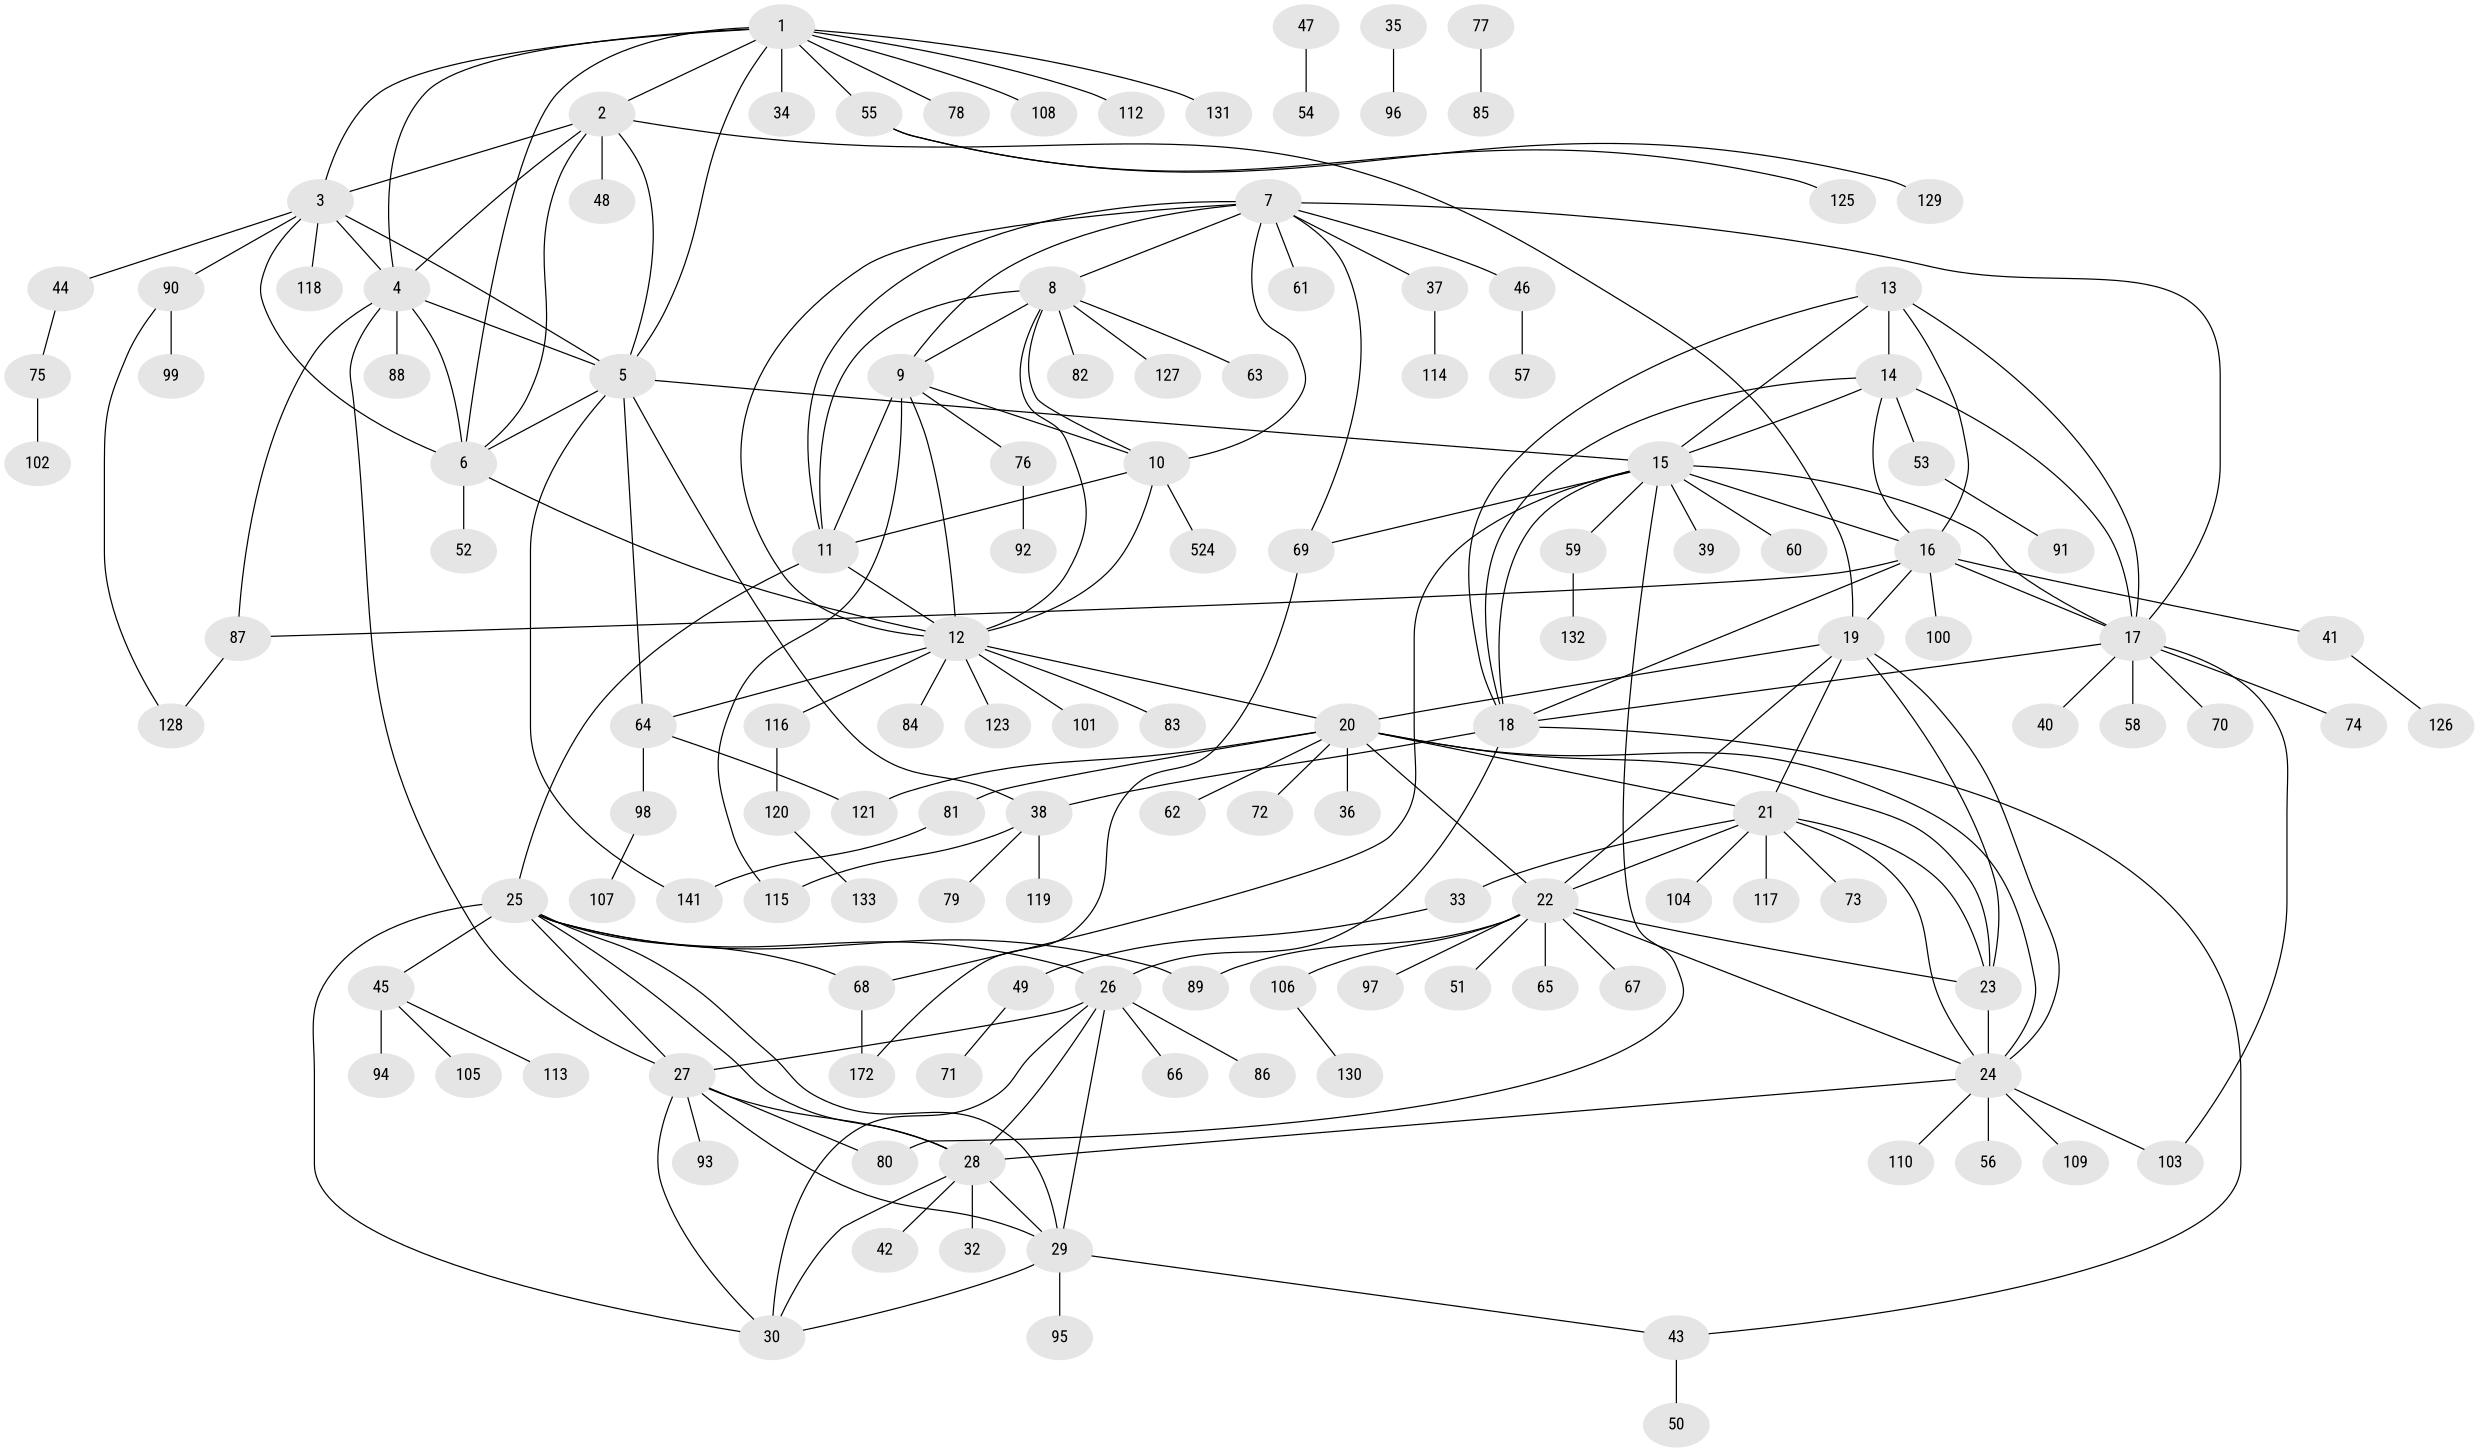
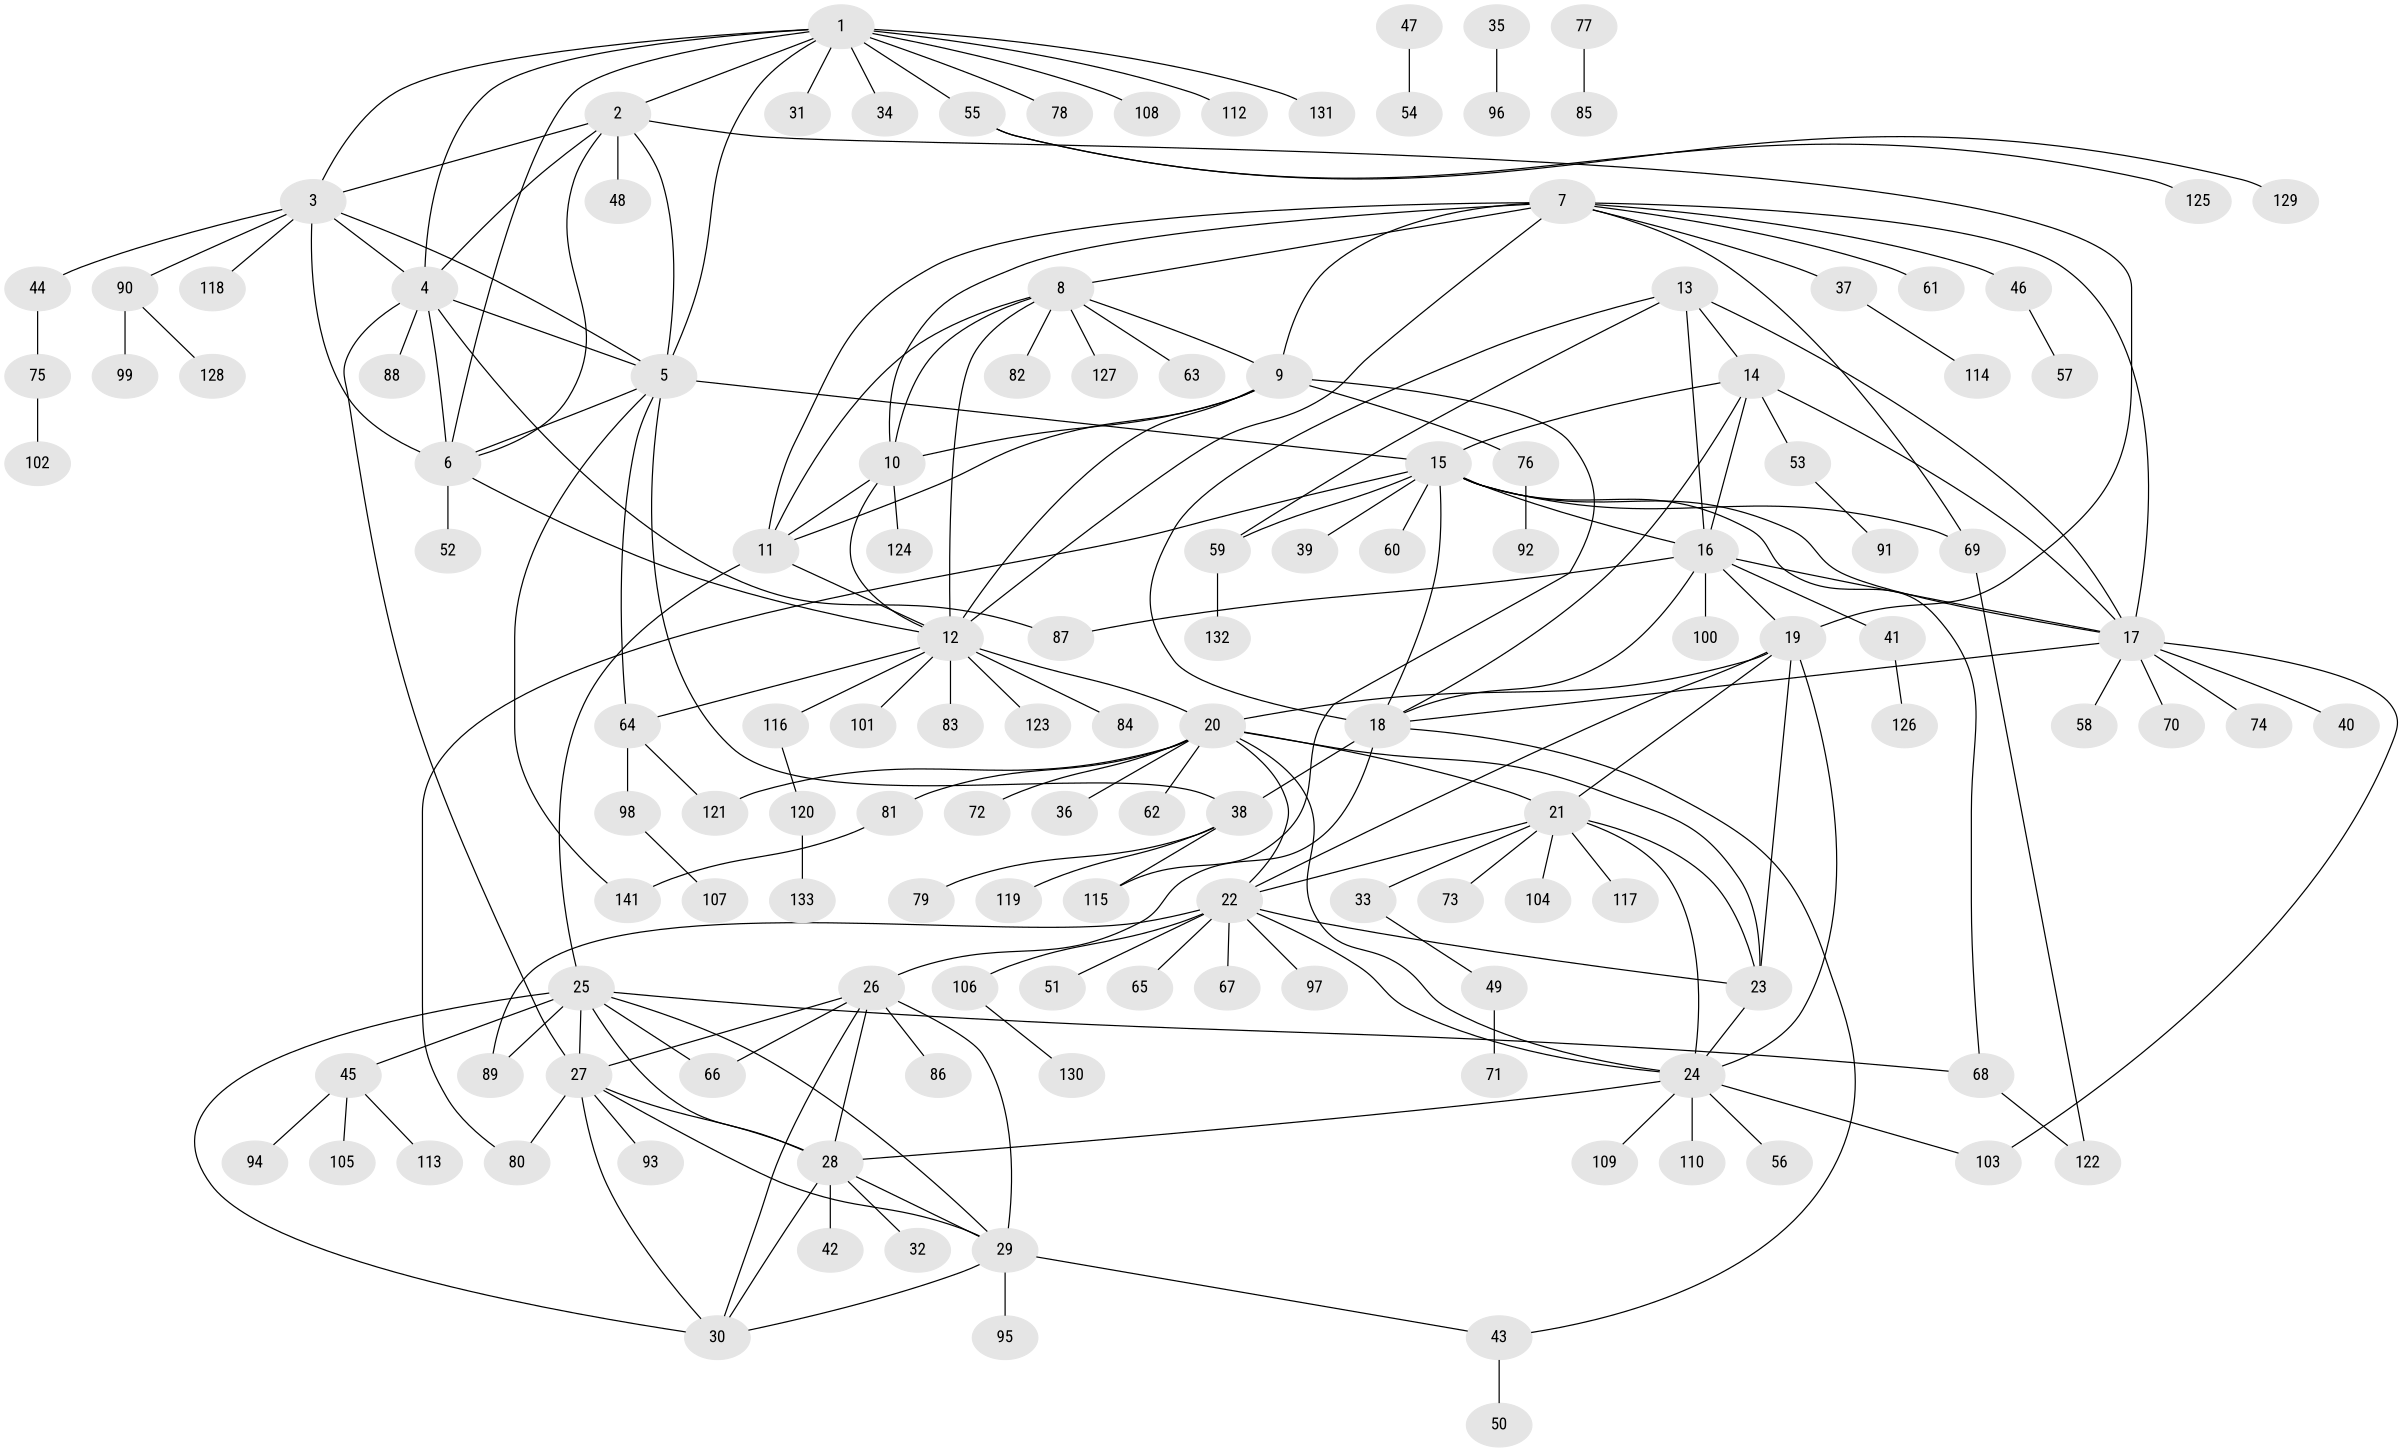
  graph {
    fontname="Roboto Condensed"
    node [color=gray90 fontname="Roboto Condensed" style=filled]
    edge [fontname="Roboto Condensed"]
    1
    2
    3
    4
    5
    6
+   31
    34
    55
    78
    108
    112
    131
    19
    48
    44
    90
    118
    27
    87
    88
    15
    38
    64
    n25 [label=141]
    12
    52
    125
    129
    20
    21
    22
    23
    24
    75
    128
    99
    80
    28
    29
    30
    93
    17
    69
    16
    18
    39
    59
    60
    68
    115
    79
    119
    121
    98
    83
    84
    101
    116
    123
    7
    8
    9
    10
    11
    37
    46
    61
    63
    82
    127
    76
-   124 [label=524]
+   124
    25
    40
    58
    70
    74
    103
    114
    57
-   122 [label=172]
+   122
    92
    26
    89
    45
    36
    62
    72
    81
    120
    13
    14
    53
    41
    100
    43
    47
    54
    91
    132
    126
    66
    86
    50
    33
    73
    104
    117
    51
    65
    67
    97
    106
    56
    109
    110
    49
    130
    32
    42
    95
    94
    105
    113
    35
    96
    71
    102
    77
    85
    107
    133
    1 -- 2
    1 -- 3
    1 -- 4
    1 -- 5
    1 -- 6
+   1 -- 31
    1 -- 34
    1 -- 55
    1 -- 78
    1 -- 108
    1 -- 112
    1 -- 131
    2 -- 3
    2 -- 4
    2 -- 5
    2 -- 6
    2 -- 19
    2 -- 48
    3 -- 4
    3 -- 5
    3 -- 6
    3 -- 44
    3 -- 90
    3 -- 118
    4 -- 5
    4 -- 6
    4 -- 27
    4 -- 87
    4 -- 88
    5 -- 6
    5 -- 15
    5 -- 38
    5 -- 64
    5 -- n25
    6 -- 12
    6 -- 52
    55 -- 125
    55 -- 129
    19 -- 20
    19 -- 21
    19 -- 22
    19 -- 23
    19 -- 24
    44 -- 75
    90 -- 128
    90 -- 99
    27 -- 80
    27 -- 28
    27 -- 29
    27 -- 30
    27 -- 93
-   87 -- 128
    15 -- 80
    15 -- 17
    15 -- 69
    15 -- 16
    15 -- 18
    15 -- 39
    15 -- 59
    15 -- 60
    15 -- 68
    38 -- 115
    38 -- 79
    38 -- 119
    64 -- 121
    64 -- 98
    12 -- 64
    12 -- 20
    12 -- 83
    12 -- 84
    12 -- 101
    12 -- 116
    12 -- 123
    20 -- 21
    20 -- 22
    20 -- 23
    20 -- 24
    20 -- 121
    20 -- 36
    20 -- 62
    20 -- 72
    20 -- 81
    21 -- 22
    21 -- 23
    21 -- 24
    21 -- 33
    21 -- 73
    21 -- 104
    21 -- 117
    22 -- 23
    22 -- 24
    22 -- 89
    22 -- 51
    22 -- 65
    22 -- 67
    22 -- 97
    22 -- 106
    23 -- 24
    24 -- 28
    24 -- 103
    24 -- 56
    24 -- 109
    24 -- 110
    75 -- 102
    28 -- 29
    28 -- 30
    28 -- 32
    28 -- 42
    29 -- 30
    29 -- 43
    29 -- 95
    17 -- 18
    17 -- 40
    17 -- 58
    17 -- 70
    17 -- 74
    17 -- 103
    69 -- 122
    16 -- 19
    16 -- 87
    16 -- 17
    16 -- 18
    16 -- 41
    16 -- 100
    18 -- 38
    18 -- 26
    18 -- 43
    59 -- 132
    68 -- 122
    98 -- 107
    116 -- 120
    7 -- 12
    7 -- 17
    7 -- 69
    7 -- 8
    7 -- 9
    7 -- 10
    7 -- 11
    7 -- 37
    7 -- 46
    7 -- 61
    8 -- 12
    8 -- 9
    8 -- 10
    8 -- 11
    8 -- 63
    8 -- 82
    8 -- 127
    9 -- 12
    9 -- 115
    9 -- 10
    9 -- 11
    9 -- 76
    10 -- 12
    10 -- 11
    10 -- 124
    11 -- 12
    11 -- 25
    37 -- 114
    46 -- 57
    76 -- 92
    25 -- 27
    25 -- 28
    25 -- 29
    25 -- 30
    25 -- 68
-   25 -- 26
+   25 -- 66
    25 -- 89
    25 -- 45
    26 -- 27
    26 -- 28
    26 -- 29
    26 -- 30
    26 -- 66
    26 -- 86
    45 -- 94
    45 -- 105
    45 -- 113
    81 -- n25
    120 -- 133
-   13 -- 15
+   13 -- 59
    13 -- 17
    13 -- 16
    13 -- 18
    13 -- 14
    14 -- 15
    14 -- 17
    14 -- 16
    14 -- 18
    14 -- 53
    53 -- 91
    41 -- 126
    43 -- 50
    47 -- 54
    33 -- 49
    106 -- 130
    49 -- 71
    35 -- 96
    77 -- 85
  }
